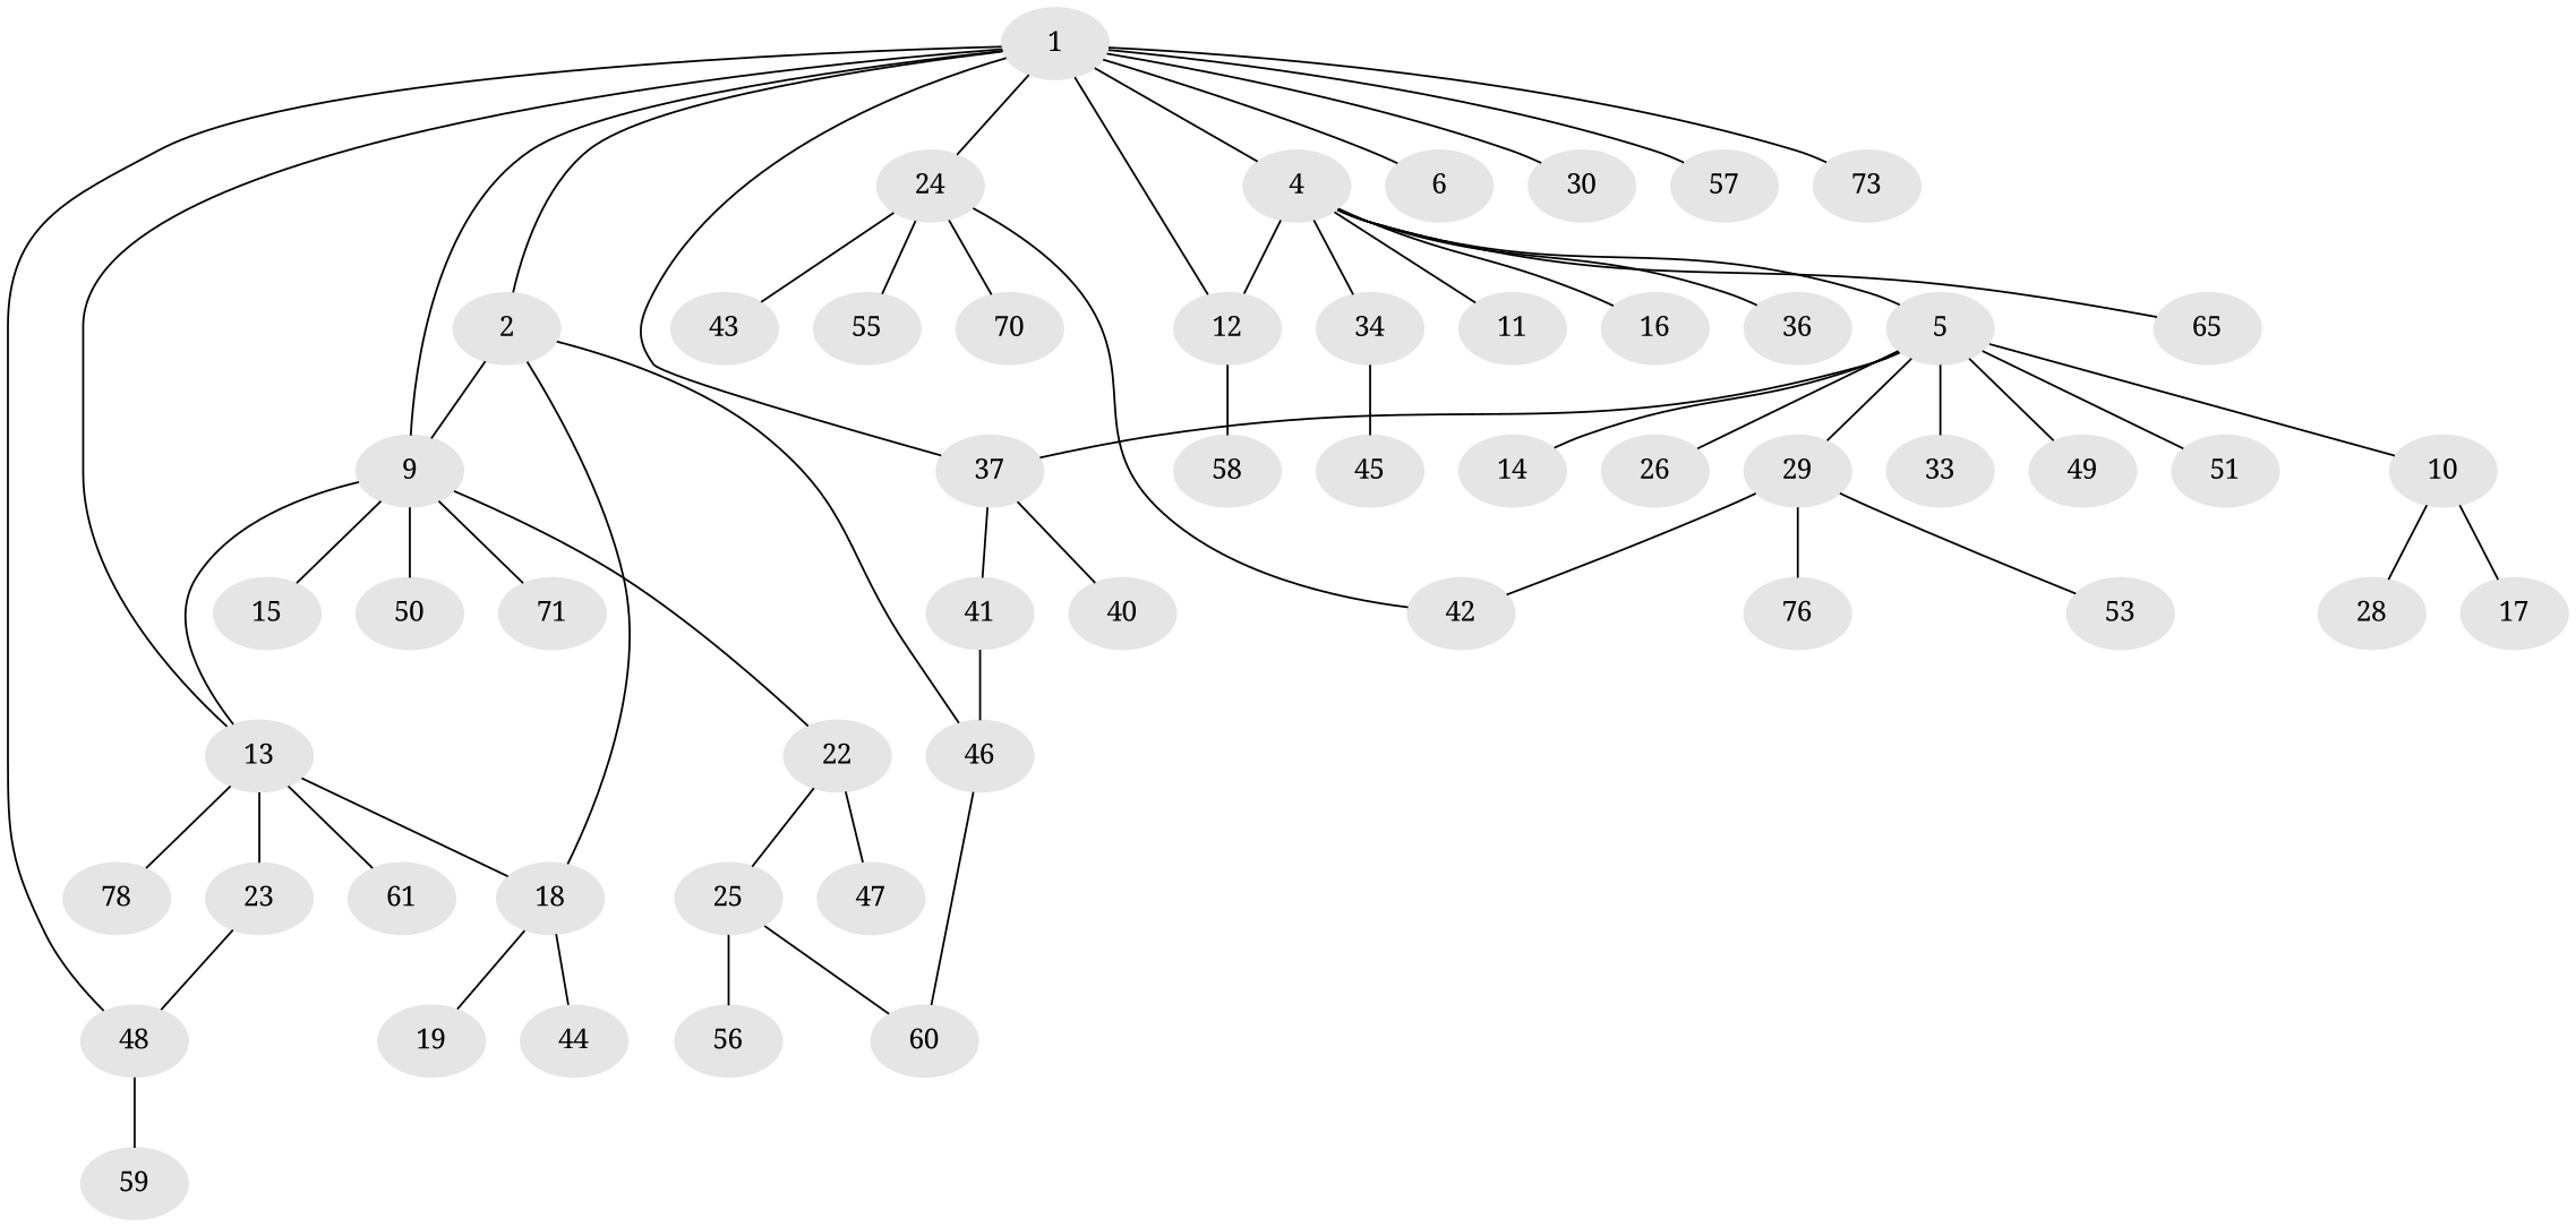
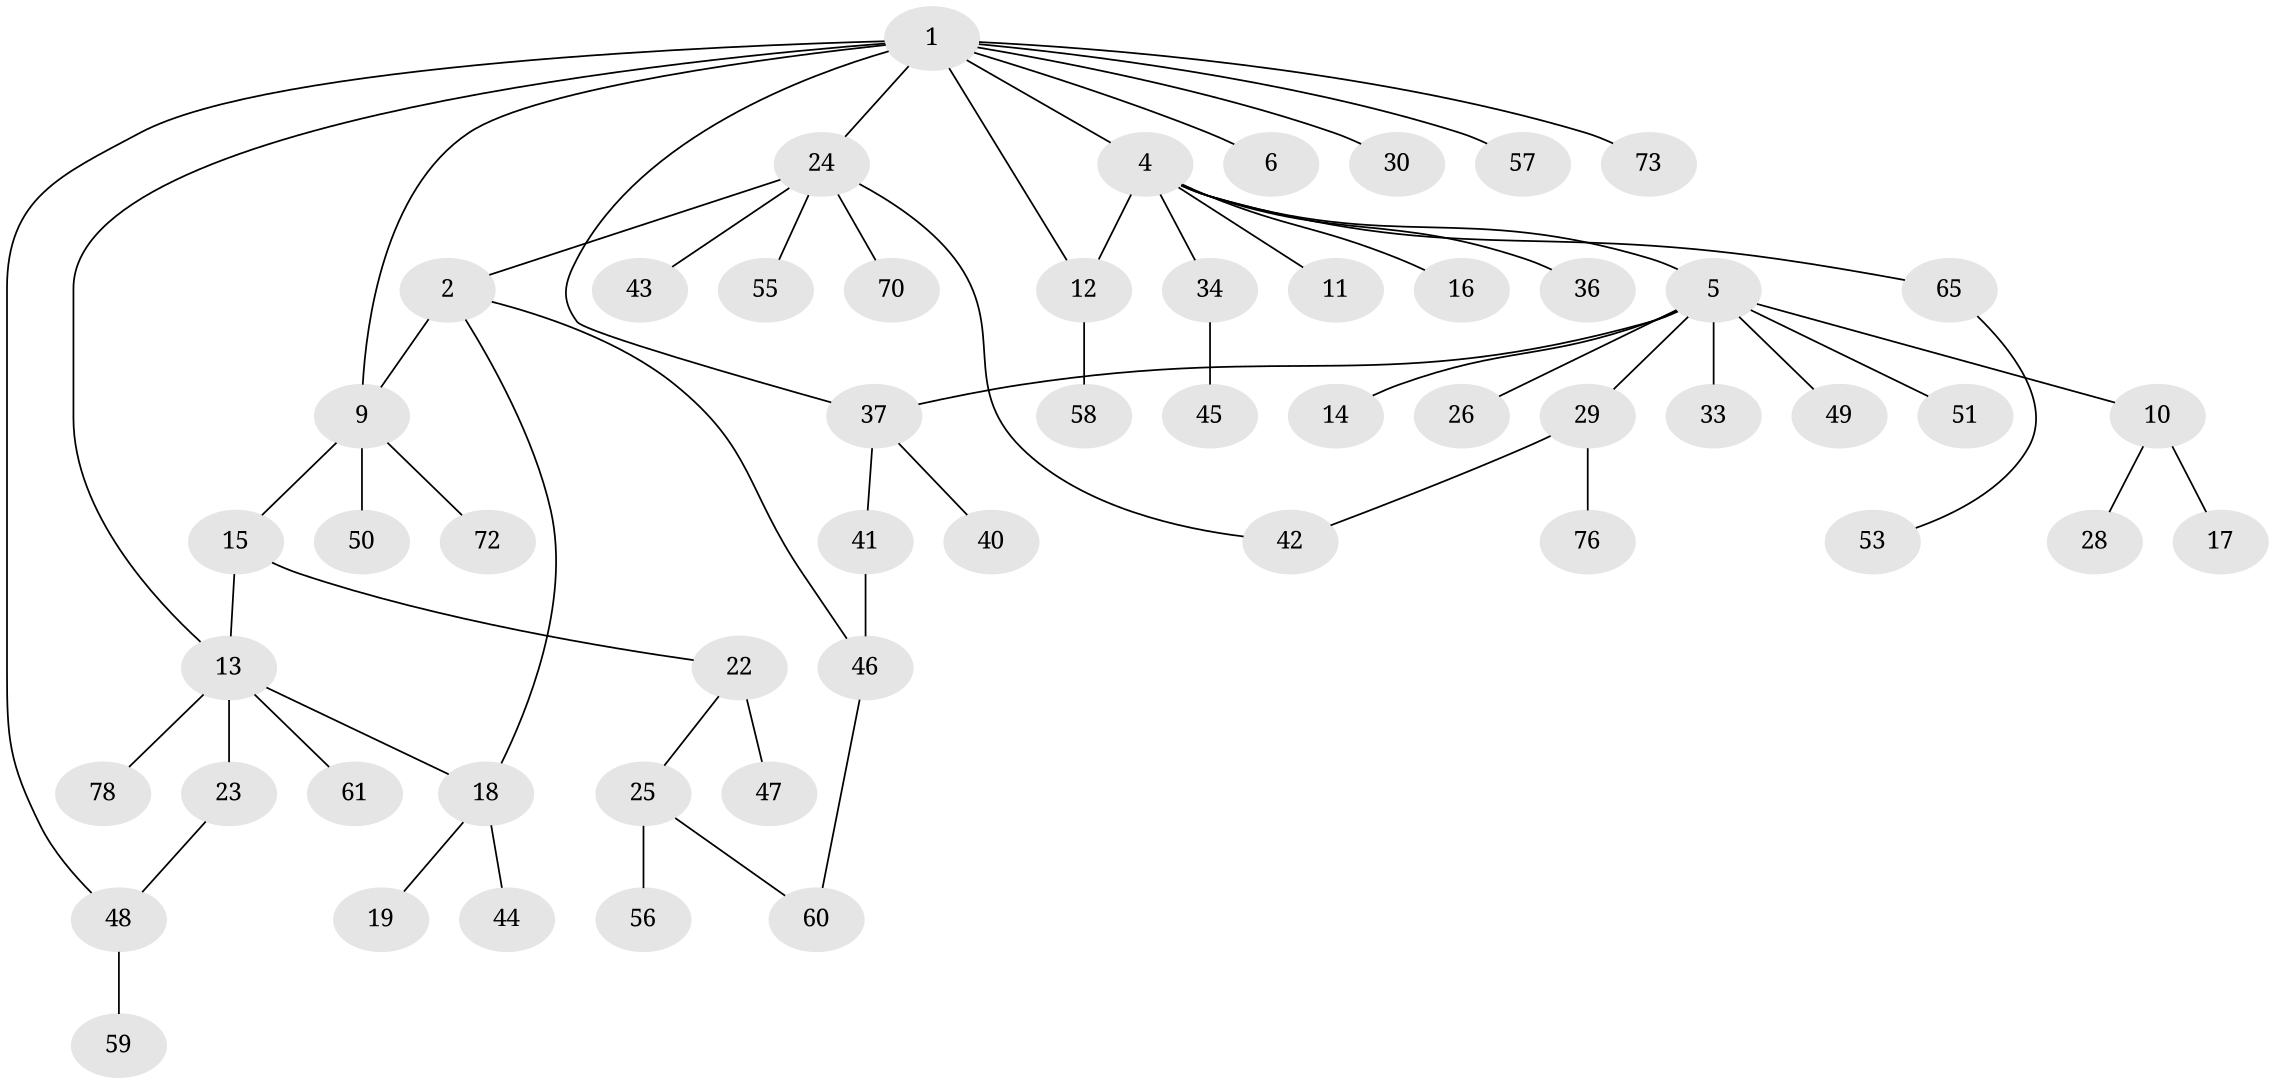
  graph {
    fontname="Noto Serif"
    node [color=gray90 fontname="Noto Serif" style=filled]
    edge [fontname="Noto Serif"]
    1 [super="+20"]
    2 [super="+8"]
    4 [super="+66"]
    6
    9 [super="+77"]
    12 [super="+68"]
    13 [super="+71"]
    24 [super="+27"]
    30
    37 [super="+38"]
    48 [super="+63"]
    57
    73
    18 [super="+64"]
    46 [super="+69"]
    34
    5 [super="+7"]
    11
    16
    36 [super="+39"]
    65
    22 [super="+67"]
    15
    50
-   72 [label=71]
+   72
    58 [super="+79"]
    23 [super="+28"]
    61
    78
    42 [super="+52"]
    43
    55
    70
    45
    40
    41 [super="+75"]
    59
    19
    44
    60 [super="+62"]
    25
    47
    10 [super="+54"]
    14
    26 [super="+32"]
    29 [super="+31"]
    33
    49
    51
    17
    n51 [label=28]
    53
    76
    56 [super="+74"]
-   1 -- 2
+   24 -- 2
    1 -- 4
    1 -- 6
    1 -- 9
    1 -- 12
    1 -- 13
    1 -- 24
    1 -- 30
    1 -- 37
    1 -- 48
    1 -- 57
    1 -- 73
    2 -- 9
    2 -- 18
    2 -- 46
    4 -- 12
    4 -- 34
    4 -- 5
    4 -- 11
    4 -- 16
    4 -- 36
    4 -- 65
-   9 -- 13
-   9 -- 22
+   15 -- 13
+   15 -- 22
    9 -- 15
    9 -- 50
    9 -- 72
    12 -- 58
    13 -- 18
    13 -- 23
    13 -- 61
    13 -- 78
    24 -- 42
    24 -- 43
    24 -- 55
    24 -- 70
    37 -- 40
    37 -- 41
    48 -- 59
    18 -- 19
    18 -- 44
    46 -- 60
    34 -- 45
    5 -- 37
    5 -- 10
    5 -- 14
    5 -- 26
    5 -- 29
    5 -- 33
    5 -- 49
    5 -- 51
    22 -- 25
    22 -- 47
    23 -- 48
    41 -- 46
    25 -- 60
    25 -- 56
    10 -- 17
    10 -- n51
    29 -- 42
-   29 -- 53
+   65 -- 53
    29 -- 76
  }
